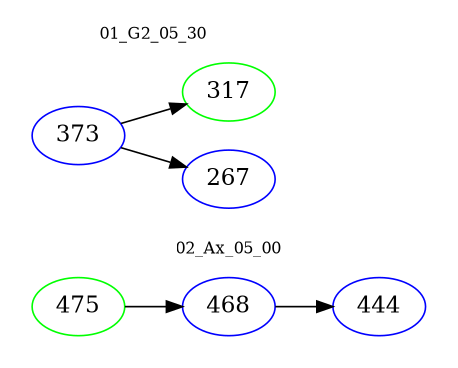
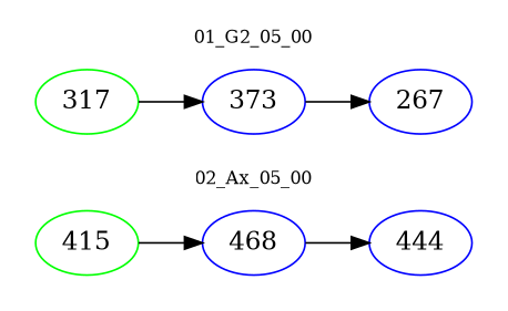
  digraph {
    rankdir=LR
    node [color=blue]
    edge [color=black]
    n1 [label=468]
    n2 [label=444]
-   n3 [color=green label=475]
+   n3 [color=green label=415]
    n4 [label=373]
    n5 [label=267]
    n6 [color=green label=317]
    subgraph cluster_1 {
      color=white
      fontsize=10
      label="02_Ax_05_00"
      n1
      n2
      n3
    }
    subgraph cluster_2 {
      color=white
      fontsize=10
-     label="01_G2_05_30"
+     label="01_G2_05_00"
      n4
      n5
      n6
    }
    n1 -> n2
    n3 -> n1
    n4 -> n5
-   n4 -> n6
+   n6 -> n4
  }
